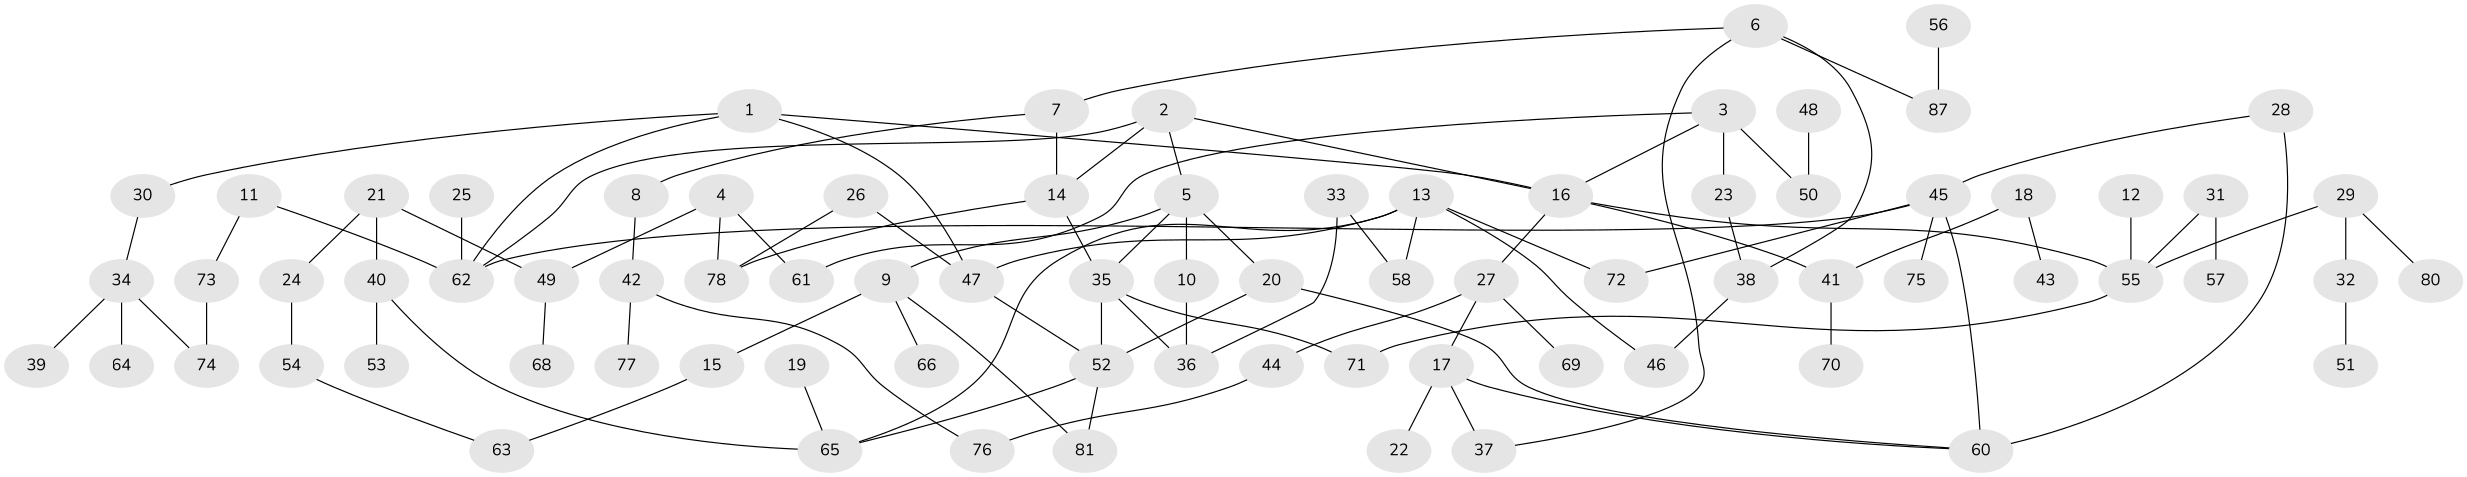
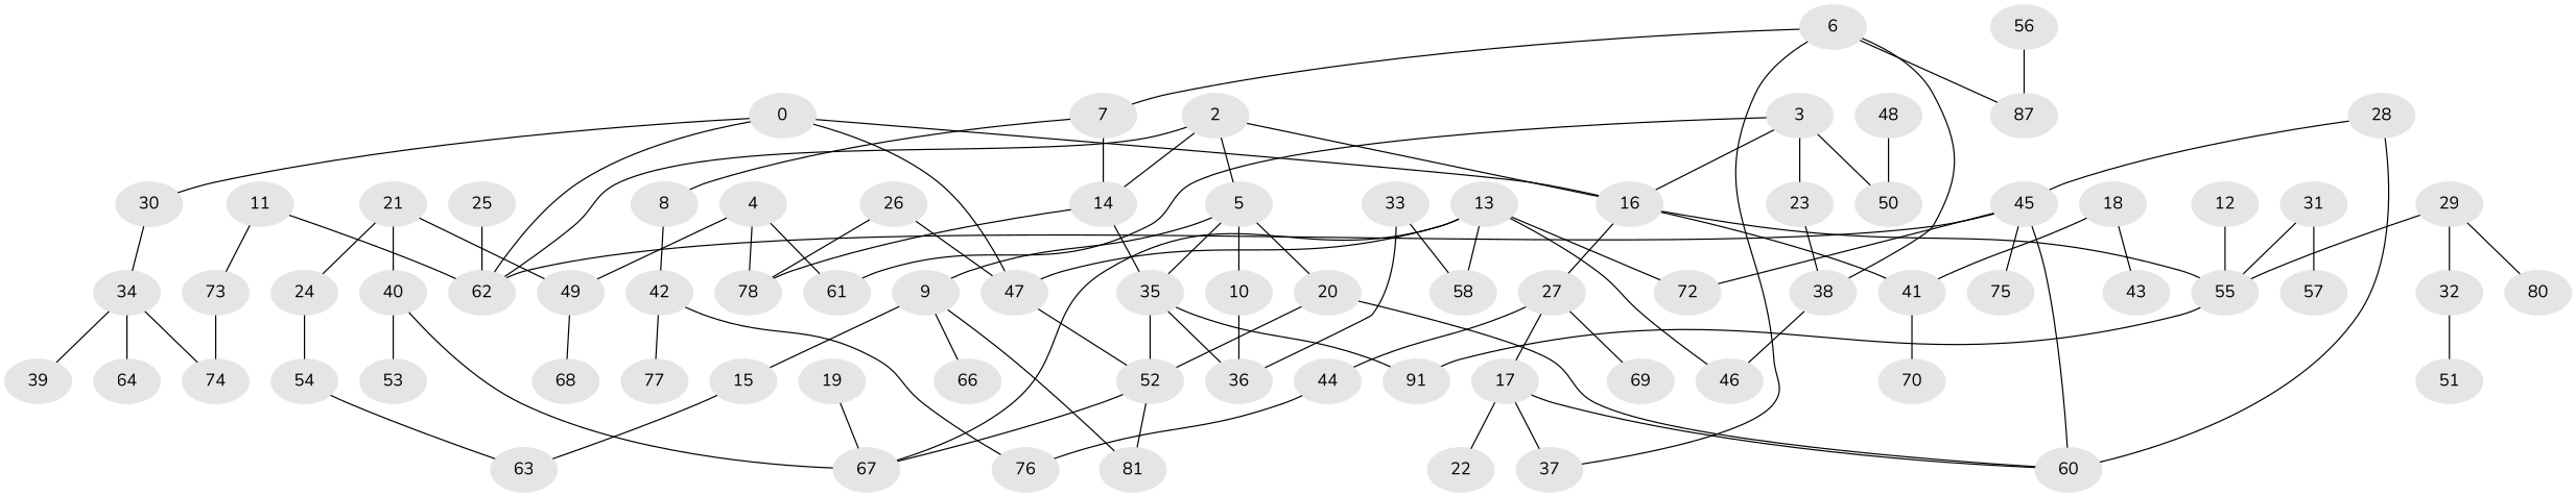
  graph {
    fontname=Nunito
    node [color=gray90 fontname=Nunito style=filled]
    edge [fontname=Nunito weight=1.0]
-   1
+   1 [label=0]
    16
    30
    47
    62
    55
    27
    41
    34
    52
    2
    5
    14
    9
    10
    20
    35
    78
    3
    23
    50
    61
    38
    4
    49
    68
    15
    66
    81
    36
    60
-   71
+   71 [label=91]
    6
    7
    37
    n36 [label=87]
    8
    46
    42
    76
    77
    63
    11
    73
    74
    12
    13
    58
-   65
+   65 [label=67]
    72
    17
    22
    44
    69
    70
    18
    43
    19
    21
    24
    40
    54
    53
    25
    26
    28
    45
    75
    29
    32
    80
    51
    64
    39
    31
    57
    33
    48
    56
    1 -- 16
    1 -- 30
    1 -- 47
    1 -- 62
    16 -- 55
    16 -- 27
    16 -- 41
    30 -- 34
    47 -- 52
    55 -- 71
    27 -- 17
    27 -- 44
    27 -- 69
    41 -- 70
    34 -- 74
    34 -- 64
    34 -- 39
    52 -- 81
    52 -- 65
    2 -- 16
    2 -- 62
    2 -- 5
    2 -- 14
    5 -- 9
    5 -- 10 [weight=2.0]
    5 -- 20
    5 -- 35
    14 -- 35
    14 -- 78
    9 -- 15
    9 -- 66
    9 -- 81
    10 -- 36
    20 -- 52
    20 -- 60
    35 -- 52
    35 -- 36
    35 -- 71
    3 -- 16
    3 -- 23
    3 -- 50
    3 -- 61
    23 -- 38
    38 -- 46
    4 -- 78
    4 -- 61
    4 -- 49
    49 -- 68
    15 -- 63
    6 -- 38
    6 -- 7
    6 -- 37
    6 -- n36
    7 -- 14
    7 -- 8
    8 -- 42
    42 -- 76
    42 -- 77
    11 -- 62
    11 -- 73
    73 -- 74
    12 -- 55
    13 -- 47
    13 -- 46
    13 -- 58
    13 -- 65
    13 -- 72
    17 -- 60
    17 -- 37 [weight=2.0]
    17 -- 22
    44 -- 76
    18 -- 41
    18 -- 43
    19 -- 65
    21 -- 49
    21 -- 24
    21 -- 40
    24 -- 54
    40 -- 65
    40 -- 53
    54 -- 63
    25 -- 62
    26 -- 47
    26 -- 78
    28 -- 60 [weight=2.0]
    28 -- 45
    45 -- 62
    45 -- 60
    45 -- 72
    45 -- 75
    29 -- 55
    29 -- 32
    29 -- 80
    32 -- 51
    31 -- 55
    31 -- 57
    33 -- 36
    33 -- 58
    48 -- 50
    56 -- n36
  }
